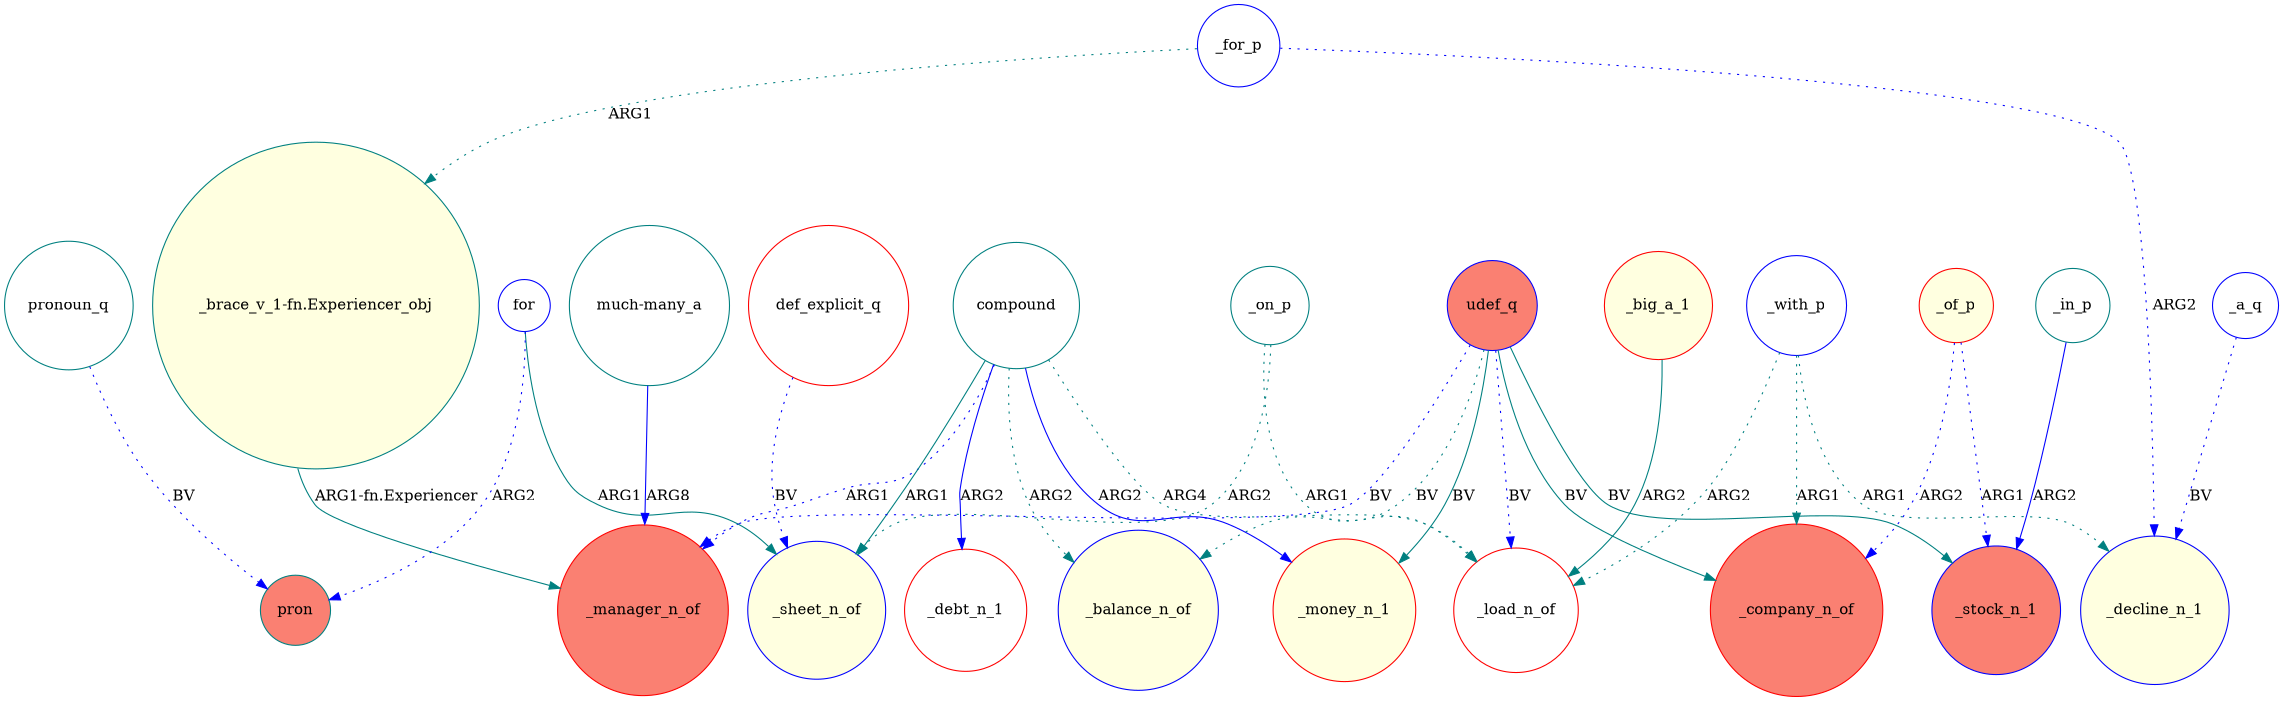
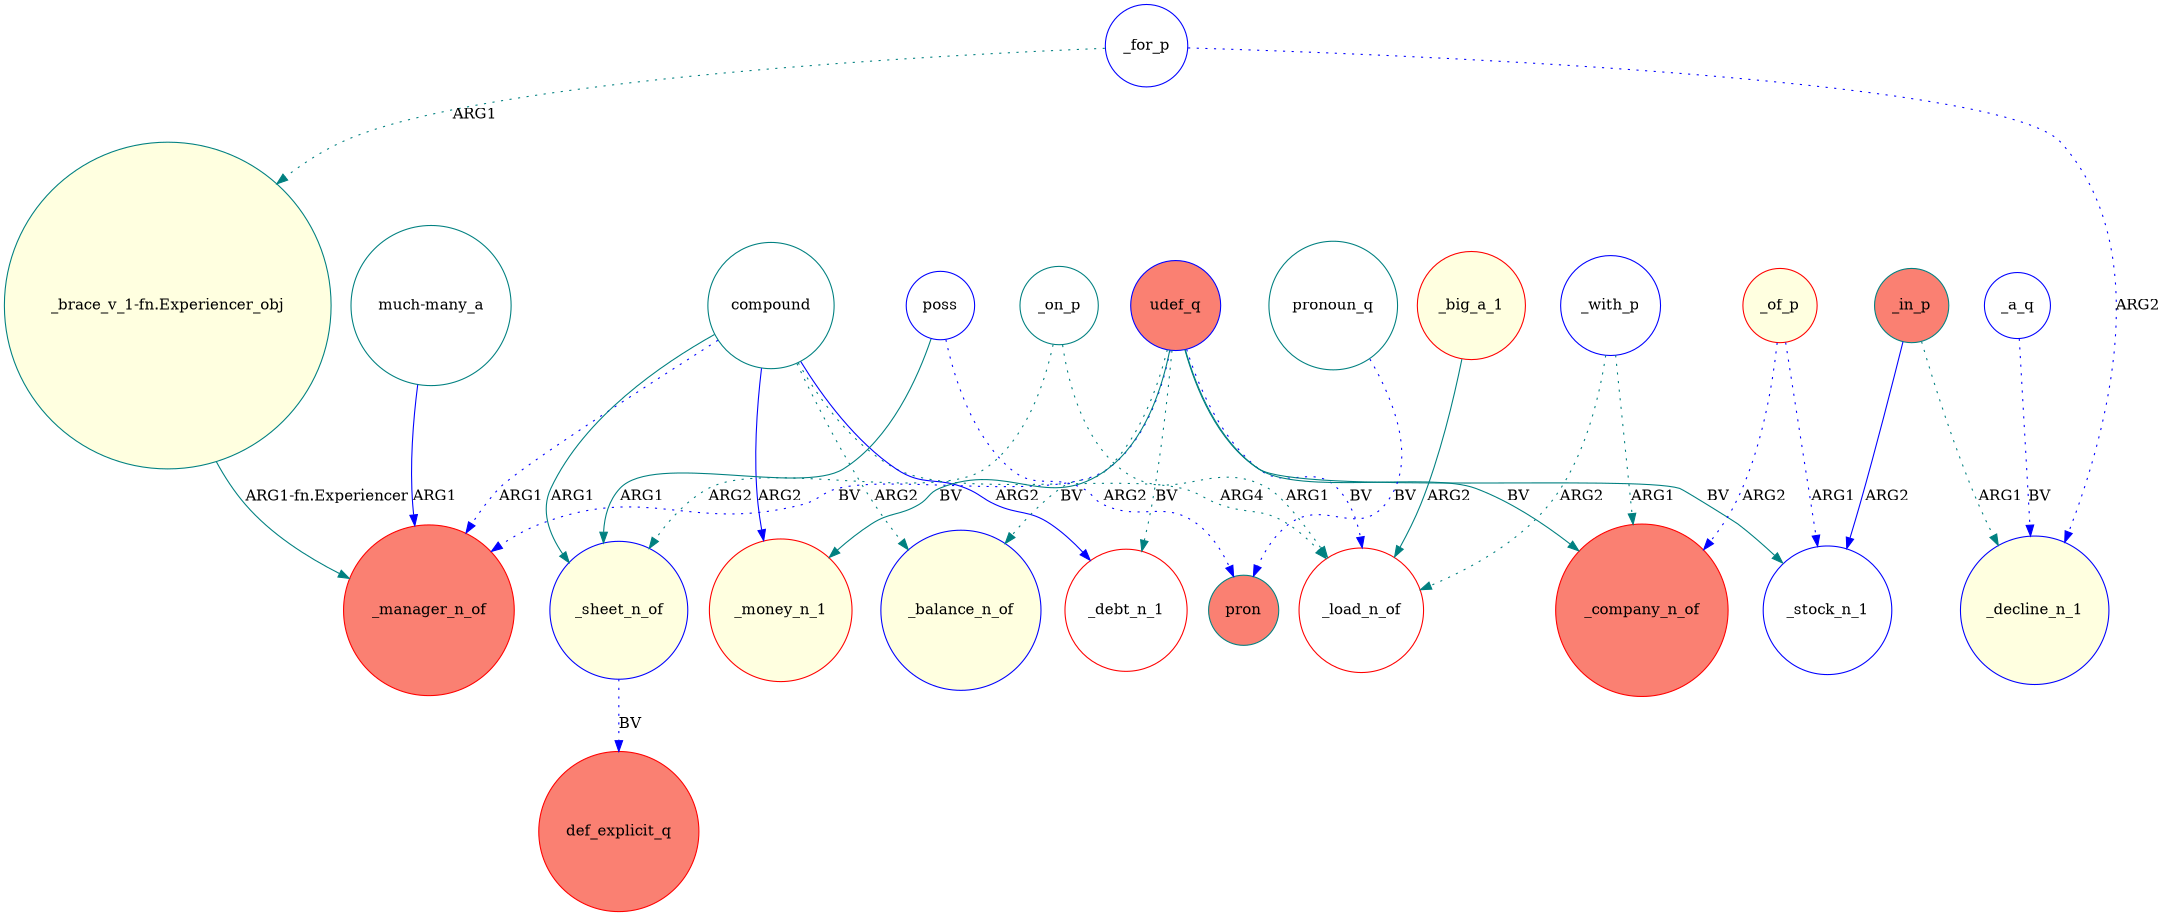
  digraph {
    node [color=blue fillcolor=white shape=circle style=filled]
    edge [color=teal style=dotted]
    _decline_n_1 [fillcolor=lightyellow]
    _for_p
    "_brace_v_1-fn.Experiencer_obj" [color=teal fillcolor=lightyellow]
    _manager_n_of [color=red fillcolor=salmon]
    compound [color=teal]
    _load_n_of [color=red]
    _sheet_n_of [fillcolor=lightyellow]
    _balance_n_of [fillcolor=lightyellow]
    _debt_n_1 [color=red]
    _money_n_1 [color=red fillcolor=lightyellow]
    _on_p [color=teal]
    udef_q [fillcolor=salmon]
    _company_n_of [color=red fillcolor=salmon]
-   _stock_n_1 [fillcolor=salmon]
-   poss [label=for]
+   _stock_n_1
+   poss
    pron [color=teal fillcolor=salmon]
    _a_q
-   _in_p [color=teal]
+   _in_p [color=teal fillcolor=salmon]
    pronoun_q [color=teal]
    _with_p
    _big_a_1 [color=red fillcolor=lightyellow]
    _of_p [color=red fillcolor=lightyellow]
    "much-many_a" [color=teal]
-   def_explicit_q [color=red]
+   def_explicit_q [color=red fillcolor=salmon]
    _for_p -> _decline_n_1 [color=blue label=ARG2]
    _for_p -> "_brace_v_1-fn.Experiencer_obj" [label=ARG1]
    "_brace_v_1-fn.Experiencer_obj" -> _manager_n_of [label="ARG1-fn.Experiencer" style=solid]
    compound -> _manager_n_of [color=blue label=ARG1]
    compound -> _load_n_of [label=ARG4]
    compound -> _sheet_n_of [label=ARG1 style=solid]
    compound -> _balance_n_of [label=ARG2]
    compound -> _debt_n_1 [color=blue label=ARG2 style=solid]
    compound -> _money_n_1 [color=blue label=ARG2 style=solid]
    _on_p -> _load_n_of [label=ARG1]
    _on_p -> _sheet_n_of [label=ARG2]
    udef_q -> _manager_n_of [color=blue label=BV]
    udef_q -> _load_n_of [color=blue label=BV]
    udef_q -> _balance_n_of [label=BV]
+   udef_q -> _debt_n_1 [label=BV]
    udef_q -> _money_n_1 [label=BV style=solid]
    udef_q -> _company_n_of [label=BV style=solid]
    udef_q -> _stock_n_1 [label=BV style=solid]
    poss -> _sheet_n_of [label=ARG1 style=solid]
    poss -> pron [color=blue label=ARG2]
    _a_q -> _decline_n_1 [color=blue label=BV]
-   _with_p -> _decline_n_1 [label=ARG1]
+   _in_p -> _decline_n_1 [label=ARG1]
    _in_p -> _stock_n_1 [color=blue label=ARG2 style=solid]
    pronoun_q -> pron [color=blue label=BV]
    _with_p -> _load_n_of [label=ARG2]
    _with_p -> _company_n_of [label=ARG1]
    _big_a_1 -> _load_n_of [label=ARG2 style=solid]
    _of_p -> _company_n_of [color=blue label=ARG2]
    _of_p -> _stock_n_1 [color=blue label=ARG1]
-   "much-many_a" -> _manager_n_of [color=blue label=ARG8 style=solid]
-   def_explicit_q -> _sheet_n_of [color=blue label=BV]
+   "much-many_a" -> _manager_n_of [color=blue label=ARG1 style=solid]
+   _sheet_n_of -> def_explicit_q [color=blue label=BV]
  }
